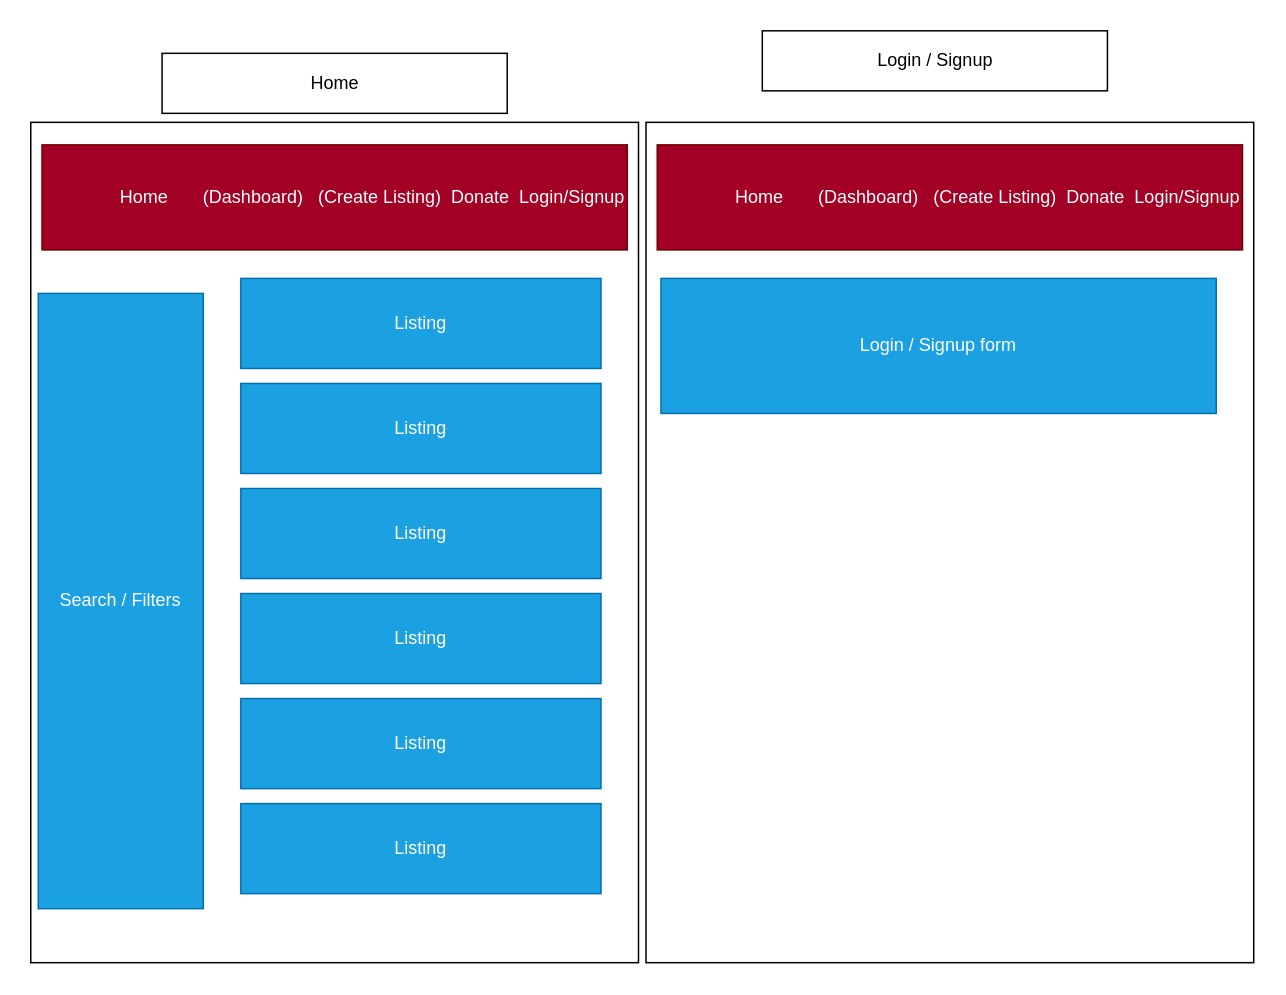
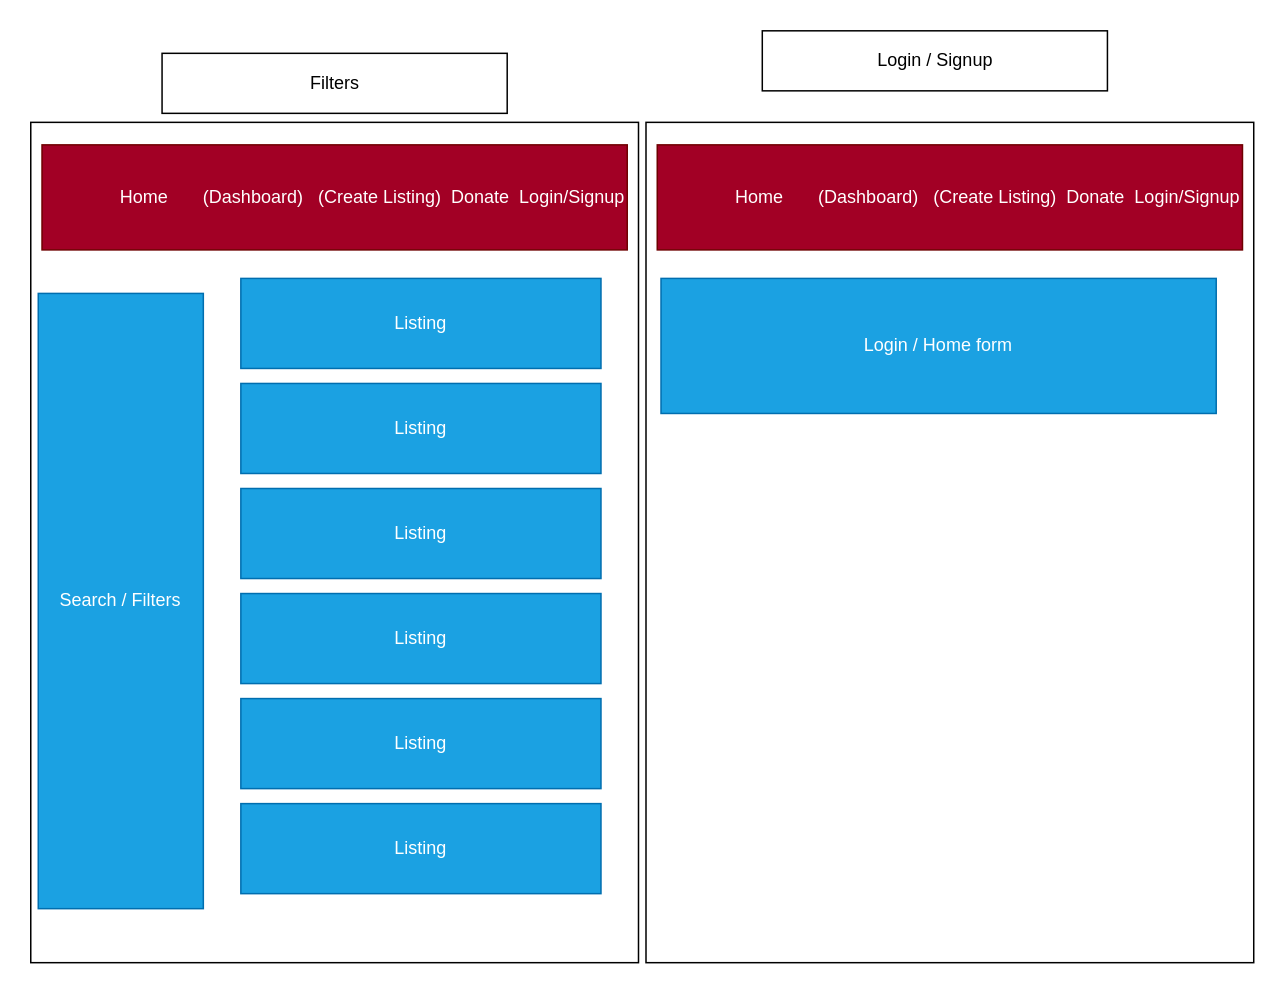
  <mxCell id="0" />
  <mxCell id="1" parent="0" />
  <mxCell id="2" value="" style="rounded=0;whiteSpace=wrap;html=1;" parent="1" vertex="1"><mxGeometry x="20" y="81" width="405" height="560" as="geometry" /></mxCell>
  <mxCell id="3" value="Home&amp;nbsp; &amp;nbsp; &amp;nbsp; &amp;nbsp;(Dashboard)&amp;nbsp; &amp;nbsp;(Create Listing)&amp;nbsp; Donate&amp;nbsp; Login/Signup" style="rounded=0;whiteSpace=wrap;html=1;fillColor=#a20025;fontColor=#ffffff;strokeColor=#6F0000;align=right;" parent="1" vertex="1"><mxGeometry x="27.5" y="96" width="390" height="70" as="geometry" /></mxCell>
- <mxCell id="4" value="Home" style="rounded=0;whiteSpace=wrap;html=1;" parent="1" vertex="1"><mxGeometry x="107.5" y="35" width="230" height="40" as="geometry" /></mxCell>
+ <mxCell id="4" value="Filters" style="rounded=0;whiteSpace=wrap;html=1;" parent="1" vertex="1"><mxGeometry x="107.5" y="35" width="230" height="40" as="geometry" /></mxCell>
  <mxCell id="5" value="Listing" style="rounded=0;whiteSpace=wrap;html=1;fillColor=#1ba1e2;fontColor=#ffffff;strokeColor=#006EAF;" parent="1" vertex="1"><mxGeometry x="160" y="185" width="240" height="60" as="geometry" /></mxCell>
  <mxCell id="6" value="Search / Filters" style="rounded=0;whiteSpace=wrap;html=1;fillColor=#1ba1e2;fontColor=#ffffff;strokeColor=#006EAF;" parent="1" vertex="1"><mxGeometry x="25" y="195" width="110" height="410" as="geometry" /></mxCell>
  <mxCell id="7" value="Listing" style="rounded=0;whiteSpace=wrap;html=1;fillColor=#1ba1e2;fontColor=#ffffff;strokeColor=#006EAF;" parent="1" vertex="1"><mxGeometry x="160" y="465" width="240" height="60" as="geometry" /></mxCell>
  <mxCell id="8" value="Listing" style="rounded=0;whiteSpace=wrap;html=1;fillColor=#1ba1e2;fontColor=#ffffff;strokeColor=#006EAF;" parent="1" vertex="1"><mxGeometry x="160" y="395" width="240" height="60" as="geometry" /></mxCell>
  <mxCell id="9" value="Listing" style="rounded=0;whiteSpace=wrap;html=1;fillColor=#1ba1e2;fontColor=#ffffff;strokeColor=#006EAF;" parent="1" vertex="1"><mxGeometry x="160" y="325" width="240" height="60" as="geometry" /></mxCell>
  <mxCell id="10" value="Listing" style="rounded=0;whiteSpace=wrap;html=1;fillColor=#1ba1e2;fontColor=#ffffff;strokeColor=#006EAF;" parent="1" vertex="1"><mxGeometry x="160" y="255" width="240" height="60" as="geometry" /></mxCell>
  <mxCell id="11" value="Listing" style="rounded=0;whiteSpace=wrap;html=1;fillColor=#1ba1e2;fontColor=#ffffff;strokeColor=#006EAF;" parent="1" vertex="1"><mxGeometry x="160" y="535" width="240" height="60" as="geometry" /></mxCell>
  <mxCell id="12" value="" style="rounded=0;whiteSpace=wrap;html=1;" parent="1" vertex="1"><mxGeometry x="430" y="81" width="405" height="560" as="geometry" /></mxCell>
  <mxCell id="13" value="Home&amp;nbsp; &amp;nbsp; &amp;nbsp; &amp;nbsp;(Dashboard)&amp;nbsp; &amp;nbsp;(Create Listing)&amp;nbsp; Donate&amp;nbsp; Login/Signup" style="rounded=0;whiteSpace=wrap;html=1;fillColor=#a20025;fontColor=#ffffff;strokeColor=#6F0000;align=right;" parent="1" vertex="1"><mxGeometry x="437.5" y="96" width="390" height="70" as="geometry" /></mxCell>
  <mxCell id="14" value="Login / Signup" style="rounded=0;whiteSpace=wrap;html=1;" parent="1" vertex="1"><mxGeometry x="507.5" y="20" width="230" height="40" as="geometry" /></mxCell>
- <mxCell id="15" value="Login / Signup form" style="rounded=0;whiteSpace=wrap;html=1;fillColor=#1ba1e2;fontColor=#ffffff;strokeColor=#006EAF;" parent="1" vertex="1"><mxGeometry x="440" y="185" width="370" height="90" as="geometry" /></mxCell>
+ <mxCell id="15" value="Login / Home form" style="rounded=0;whiteSpace=wrap;html=1;fillColor=#1ba1e2;fontColor=#ffffff;strokeColor=#006EAF;" parent="1" vertex="1"><mxGeometry x="440" y="185" width="370" height="90" as="geometry" /></mxCell>
